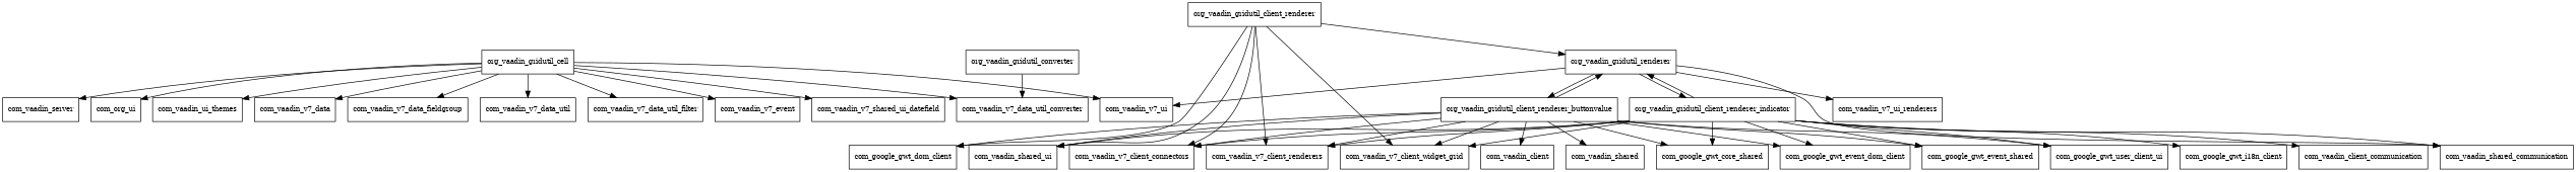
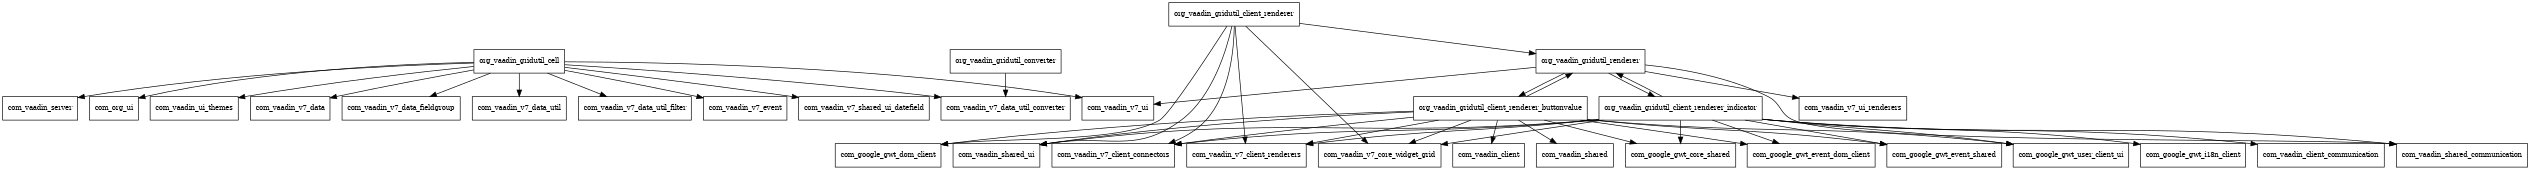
  digraph {
    node [fontsize=10.0 shape=box]
    org_vaadin_gridutil_cell
    com_vaadin_server
    n3 [label=com_org_ui]
    com_vaadin_ui_themes
    com_vaadin_v7_data
    com_vaadin_v7_data_fieldgroup
    com_vaadin_v7_data_util
    com_vaadin_v7_data_util_converter
    com_vaadin_v7_data_util_filter
    com_vaadin_v7_event
    com_vaadin_v7_shared_ui_datefield
    com_vaadin_v7_ui
    org_vaadin_gridutil_client_renderer
    com_google_gwt_dom_client
    com_vaadin_shared_ui
    com_vaadin_v7_client_connectors
    com_vaadin_v7_client_renderers
-   com_vaadin_v7_client_widget_grid
+   com_vaadin_v7_client_widget_grid [label=com_vaadin_v7_core_widget_grid]
    org_vaadin_gridutil_renderer
    org_vaadin_gridutil_client_renderer_buttonvalue
    org_vaadin_gridutil_client_renderer_indicator
    com_vaadin_shared_communication
    com_vaadin_v7_ui_renderers
    com_google_gwt_core_shared
    com_google_gwt_event_dom_client
    com_google_gwt_event_shared
    com_google_gwt_user_client_ui
    com_vaadin_client
    com_vaadin_shared
    com_google_gwt_i18n_client
    com_vaadin_client_communication
    org_vaadin_gridutil_converter
    org_vaadin_gridutil_cell -> com_vaadin_server
    org_vaadin_gridutil_cell -> n3
    org_vaadin_gridutil_cell -> com_vaadin_ui_themes
    org_vaadin_gridutil_cell -> com_vaadin_v7_data
    org_vaadin_gridutil_cell -> com_vaadin_v7_data_fieldgroup
    org_vaadin_gridutil_cell -> com_vaadin_v7_data_util
    org_vaadin_gridutil_cell -> com_vaadin_v7_data_util_converter
    org_vaadin_gridutil_cell -> com_vaadin_v7_data_util_filter
    org_vaadin_gridutil_cell -> com_vaadin_v7_event
    org_vaadin_gridutil_cell -> com_vaadin_v7_shared_ui_datefield
    org_vaadin_gridutil_cell -> com_vaadin_v7_ui
    org_vaadin_gridutil_client_renderer -> com_google_gwt_dom_client
    org_vaadin_gridutil_client_renderer -> com_vaadin_shared_ui
    org_vaadin_gridutil_client_renderer -> com_vaadin_v7_client_connectors
    org_vaadin_gridutil_client_renderer -> com_vaadin_v7_client_renderers
    org_vaadin_gridutil_client_renderer -> com_vaadin_v7_client_widget_grid
    org_vaadin_gridutil_client_renderer -> org_vaadin_gridutil_renderer
    org_vaadin_gridutil_renderer -> com_vaadin_v7_ui
    org_vaadin_gridutil_renderer -> org_vaadin_gridutil_client_renderer_buttonvalue
    org_vaadin_gridutil_renderer -> org_vaadin_gridutil_client_renderer_indicator
    org_vaadin_gridutil_renderer -> com_vaadin_shared_communication
    org_vaadin_gridutil_renderer -> com_vaadin_v7_ui_renderers
    org_vaadin_gridutil_client_renderer_buttonvalue -> com_google_gwt_dom_client
    org_vaadin_gridutil_client_renderer_buttonvalue -> com_vaadin_shared_ui
    org_vaadin_gridutil_client_renderer_buttonvalue -> com_vaadin_v7_client_connectors
    org_vaadin_gridutil_client_renderer_buttonvalue -> com_vaadin_v7_client_renderers
    org_vaadin_gridutil_client_renderer_buttonvalue -> com_vaadin_v7_client_widget_grid
    org_vaadin_gridutil_client_renderer_buttonvalue -> org_vaadin_gridutil_renderer
    org_vaadin_gridutil_client_renderer_buttonvalue -> com_google_gwt_core_shared
    org_vaadin_gridutil_client_renderer_buttonvalue -> com_google_gwt_event_dom_client
    org_vaadin_gridutil_client_renderer_buttonvalue -> com_google_gwt_event_shared
    org_vaadin_gridutil_client_renderer_buttonvalue -> com_google_gwt_user_client_ui
    org_vaadin_gridutil_client_renderer_buttonvalue -> com_vaadin_client
    org_vaadin_gridutil_client_renderer_buttonvalue -> com_vaadin_shared
    org_vaadin_gridutil_client_renderer_indicator -> com_vaadin_shared_ui
    org_vaadin_gridutil_client_renderer_indicator -> com_vaadin_v7_client_connectors
    org_vaadin_gridutil_client_renderer_indicator -> com_vaadin_v7_client_renderers
    org_vaadin_gridutil_client_renderer_indicator -> com_vaadin_v7_client_widget_grid
    org_vaadin_gridutil_client_renderer_indicator -> org_vaadin_gridutil_renderer
    org_vaadin_gridutil_client_renderer_indicator -> com_vaadin_shared_communication
    org_vaadin_gridutil_client_renderer_indicator -> com_google_gwt_core_shared
    org_vaadin_gridutil_client_renderer_indicator -> com_google_gwt_event_dom_client
    org_vaadin_gridutil_client_renderer_indicator -> com_google_gwt_event_shared
    org_vaadin_gridutil_client_renderer_indicator -> com_google_gwt_user_client_ui
    org_vaadin_gridutil_client_renderer_indicator -> com_google_gwt_i18n_client
    org_vaadin_gridutil_client_renderer_indicator -> com_vaadin_client_communication
    org_vaadin_gridutil_converter -> com_vaadin_v7_data_util_converter
  }
